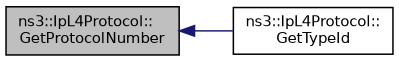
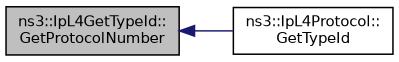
  digraph {
    rankdir=LR
    node [color=black fontname=Helvetica fontsize=10 shape=record style=filled]
-   n1 [fillcolor=grey75 fontcolor=black height=0.2 label="ns3::IpL4Protocol::\lGetProtocolNumber" width=0.4]
+   n1 [fillcolor=grey75 fontcolor=black height=0.2 label="ns3::IpL4GetTypeId::\lGetProtocolNumber" width=0.4]
    n2 [fillcolor=white height=0.2 label="ns3::IpL4Protocol::\lGetTypeId" width=0.4]
    n1 -> n2 [color=midnightblue dir=back fontname=Helvetica fontsize=10 labelfontname=Helvetica labelfontsize=10 style=solid]
  }
